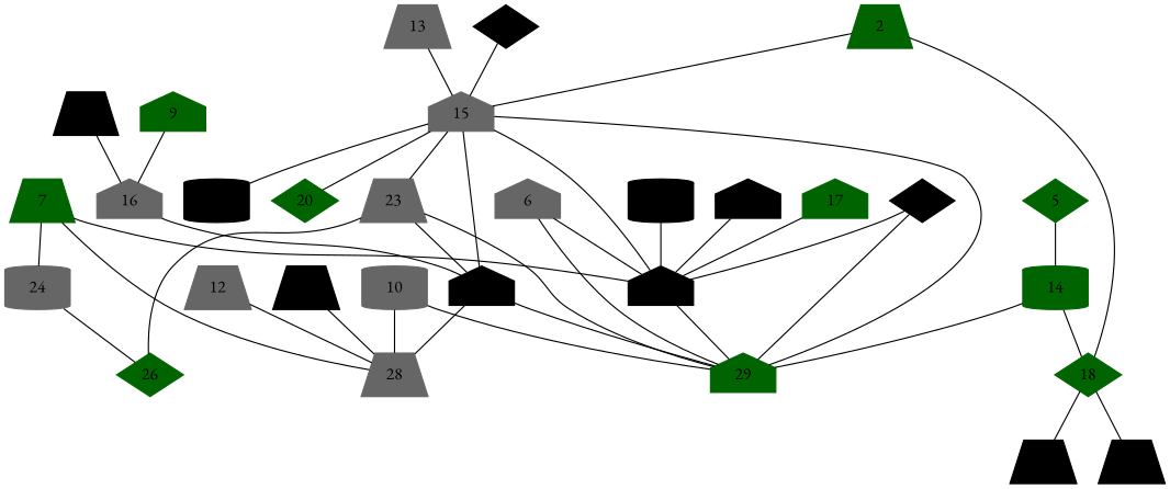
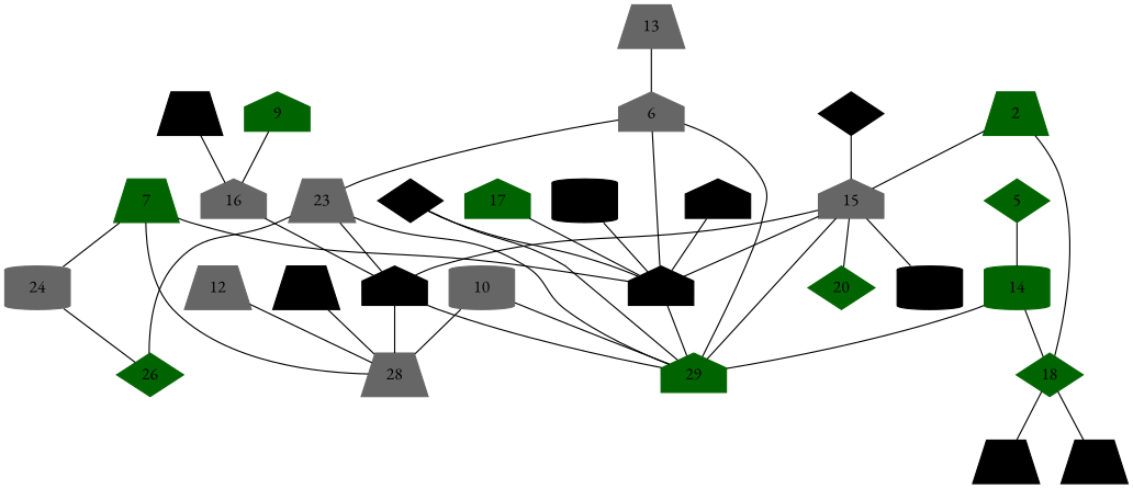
  graph {
    fontname="EB Garamond"
    node [color=black fontname="EB Garamond" shape=trapezium style=filled]
    edge [fontname="EB Garamond" weight=1.0]
    1 [shape=cylinder]
    27 [shape=house]
    29 [color=darkgreen shape=house]
    2 [color=darkgreen]
    15 [color=gray40 shape=house]
    18 [color=darkgreen shape=diamond]
    20 [color=darkgreen shape=diamond]
    23 [color=gray40]
    25 [shape=house]
    30 [shape=cylinder]
    19
    21
    3 [shape=diamond]
    4 [shape=diamond]
    5 [color=darkgreen shape=diamond]
    14 [color=darkgreen shape=cylinder]
    6 [color=gray40 shape=house]
    7 [color=darkgreen]
    24 [color=gray40 shape=cylinder]
    28 [color=gray40]
    26 [color=darkgreen shape=diamond]
    8
    16 [color=gray40 shape=house]
    9 [color=darkgreen shape=house]
    10 [color=gray40 shape=cylinder]
    11 [shape=house]
    12 [color=gray40]
    13 [color=gray40]
    17 [color=darkgreen shape=house]
    22
    1 -- 27
    27 -- 29
    2 -- 15
    2 -- 18
    15 -- 27
    15 -- 29
    15 -- 20
-   15 -- 23
+   6 -- 23
    15 -- 25
    15 -- 30
    18 -- 19
    18 -- 21
    23 -- 29
    23 -- 25
    23 -- 26 [weight=2.0]
    25 -- 29
    25 -- 28 [weight=3.0]
    3 -- 27
    3 -- 29
    4 -- 15
    5 -- 14
    14 -- 29 [weight=3.0]
    14 -- 18
    6 -- 27
    6 -- 29
    7 -- 27 [weight=3.0]
    7 -- 24
    7 -- 28
    24 -- 26
    8 -- 16
    16 -- 25
    9 -- 16
    10 -- 29
    10 -- 28
    11 -- 27
    12 -- 28
-   13 -- 15
+   13 -- 6
    17 -- 27
    22 -- 28
  }
